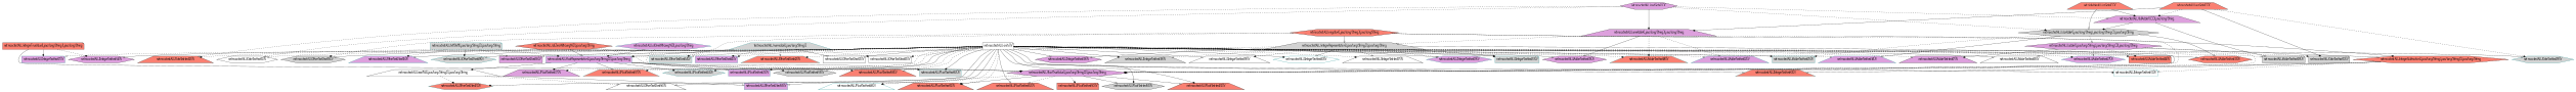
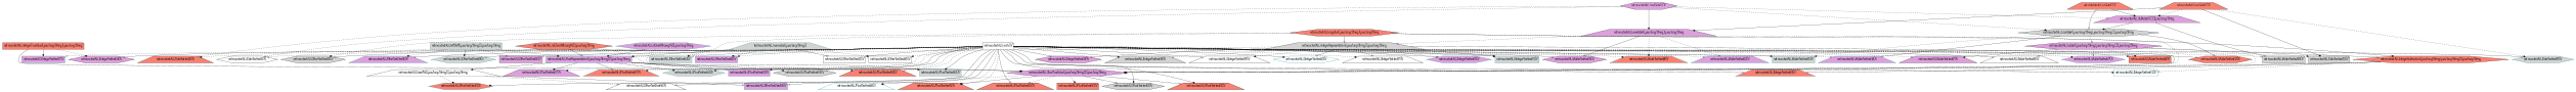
  digraph {
    fontname="Comic Neue"
    node [color=black fillcolor=plum fontname="Comic Neue" shape=trapezium style=filled]
    edge [arrowhead=diamond fontname="Comic Neue" style=solid]
    "net.mooctest.ALU.integerTrueValue(Ljava/lang/String;)Ljava/lang/String;" [fillcolor=salmon shape=note]
    "net.mooctest.ALU.floatTrueValue(Ljava/lang/String;II)Ljava/lang/String;" [shape=hexagon]
    "net.mooctest.ALUIntegerTest.test17()V" [color=teal shape=note]
    "net.mooctest.ALUIntegerTest.test54()V" [shape=hexagon]
    "net.mooctest.ALUFloatTest.test51()V" [fillcolor=salmon]
    "net.mooctest.ALUFloatTest.test52()V" [fillcolor=salmon]
    "net.mooctest.ALUFloatTest.test50()V" [fillcolor=salmon shape=note]
    "net.mooctest.ALUFloatTest.test53()V" [fillcolor=lightgrey shape=hexagon]
    "net.mooctest.ALUFloatTest.test22()V" [fillcolor=salmon]
    "net.mooctest.ALUFloatTest.test46()V" [color=teal fillcolor=white]
    "net.mooctest.ALU.andGate(CC)C" [shape=hexagon]
    "net.mooctest.ALU.oneAdder(Ljava/lang/String;)Ljava/lang/String;"
    "net.mooctest.ALU.claAdder(Ljava/lang/String;Ljava/lang/String;C)Ljava/lang/String;" [fillcolor=lightgrey shape=hexagon]
    "net.mooctest.ALUGateTest.test31()V" [fillcolor=white shape=hexagon]
    "net.mooctest.ALU.fullAdder(CCC)Ljava/lang/String;"
    "net.mooctest.ALUGateTest.test32()V" [fillcolor=salmon]
    "net.mooctest.ALUAdderTest.test48()V" [color=teal fillcolor=salmon]
    "net.mooctest.ALUAdderTest.test35()V" [shape=hexagon]
    "net.mooctest.ALU.integerRepresentation(Ljava/lang/String;I)Ljava/lang/String;" [fillcolor=lightgrey]
    "net.mooctest.ALUAdderTest.test12()V" [color=teal]
    "net.mooctest.ALUAdderTest.test33()V" [fillcolor=salmon shape=hexagon]
    "net.mooctest.ALUAdderTest.test25()V" [color=teal fillcolor=lightgrey shape=note]
    "net.mooctest.ALU.adder(Ljava/lang/String;Ljava/lang/String;CI)Ljava/lang/String;" [shape=hexagon]
    "net.mooctest.ALUAdderTest.test34()V" [color=teal]
    "net.mooctest.ALUAdderTest.test28()V" [fillcolor=lightgrey shape=note]
    "net.mooctest.ALU.floatRepresentation(Ljava/lang/String;II)Ljava/lang/String;" [color=teal shape=note]
    "net.mooctest.ALUIntegerTest.test20()V" [color=teal fillcolor=lightgrey shape=note]
    "net.mooctest.ALUIntegerTest.test08()V" [shape=hexagon]
    "net.mooctest.ALUIntegerTest.test38()V" [fillcolor=lightgrey]
    "net.mooctest.ALUIntegerTest.test39()V" [fillcolor=white]
    "net.mooctest.ALUIntegerTest.test40()V" [color=teal fillcolor=white shape=hexagon]
    "net.mooctest.ALUIntegerTest.test37()V" [fillcolor=white]
    "net.mooctest.ALUIntegerTest.test19()V" [color=teal shape=hexagon]
    "net.mooctest.ALU.integerSubtraction(Ljava/lang/String;Ljava/lang/String;I)Ljava/lang/String;" [fillcolor=salmon shape=hexagon]
    "net.mooctest.ALUAdderTest.test47()V"
    "net.mooctest.ALUAdderTest.test45()V" [fillcolor=white]
    "net.mooctest.ALUAdderTest.test27()V" [color=teal shape=hexagon]
    "net.mooctest.ALUAdderTest.test44()V" [fillcolor=salmon shape=note]
    "net.mooctest.ALUFloatTest.test23()V" [color=teal shape=note]
    "net.mooctest.ALU.ieee754(Ljava/lang/String;I)Ljava/lang/String;" [fillcolor=white]
    "net.mooctest.ALUFloatTest.test59()V" [fillcolor=lightgrey shape=hexagon]
    "net.mooctest.ALUFloatTest.test58()V" [fillcolor=salmon]
    "net.mooctest.ALUFloatTest.test60()V" [color=teal fillcolor=lightgrey shape=note]
    "net.mooctest.ALUFloatTest.test07()V"
    "net.mooctest.ALUFloatTest.test57()V" [color=teal fillcolor=salmon]
    "net.mooctest.ALUFloatTest.test24()V" [color=teal fillcolor=lightgrey shape=hexagon]
    "net.mooctest.ALUOtherTest2.test21()V" [color=teal fillcolor=salmon shape=hexagon]
    "net.mooctest.ALUOtherTest2.test56()V" [fillcolor=white]
    "net.mooctest.ALUOtherTest2.test55()V" [color=teal shape=note]
    "net.mooctest.ALUIntegerTest.test61()V" [color=teal fillcolor=salmon]
    "net.mooctest.ALUIntegerTest.test01()V" [color=teal fillcolor=white shape=note]
    "net.mooctest.ALU.leftShift(Ljava/lang/String;I)Ljava/lang/String;" [color=teal fillcolor=lightgrey shape=note]
    "net.mooctest.ALUOtherTest2.test49()V" [color=teal fillcolor=lightgrey shape=hexagon]
    "net.mooctest.ALUOtherTest2.test16()V" [shape=note]
    "net.mooctest.ALUOtherTest2.test15()V" [color=teal]
    "net.mooctest.ALU.allZeroWithLength(I)Ljava/lang/String;" [fillcolor=salmon shape=hexagon]
    n57 [color=teal fillcolor=lightgrey label="test.mooctest.ALU.normalize(Ljava/lang/String;)I"]
    "net.mooctest.ALUOtherTest1.test13()V" [fillcolor=white shape=note]
    "net.mooctest.ALUOtherTest1.test43()V" [fillcolor=white shape=note]
    "net.mooctest.ALUOtherTest1.test41()V" [color=teal shape=note]
-   "net.mooctest.ALUOtherTest1.test42()V" [color=teal fillcolor=salmon]
    "net.mooctest.ALU.allOneWithLength(I)Ljava/lang/String;" [color=teal shape=hexagon]
    "net.mooctest.ALU.xorGate(CC)C" [fillcolor=salmon]
    "net.mooctest.ALUGateTest.test30()V" [fillcolor=lightgrey shape=note]
    "net.mooctest.ALUGateTest.test29()V" [color=teal fillcolor=lightgrey shape=hexagon]
    "net.mooctest.ALU.negation(Ljava/lang/String;)Ljava/lang/String;" [fillcolor=salmon shape=hexagon]
    "net.mooctest.ALUOtherTest1.test14()V" [color=teal fillcolor=lightgrey shape=note]
    "net.mooctest.ALUOtherTest1.test36()V" [fillcolor=lightgrey shape=hexagon]
    n69 [fillcolor=salmon label="net.claAdder.ALU.orGate(CC)C"]
    "net.mooctest.ALU.<init>()V" [fillcolor=white shape=note]
    "net.mooctest.ALU.integerTrueValue(Ljava/lang/String;)Ljava/lang/String;" -> "net.mooctest.ALU.floatTrueValue(Ljava/lang/String;II)Ljava/lang/String;" [arrowhead=onormal]
    "net.mooctest.ALU.integerTrueValue(Ljava/lang/String;)Ljava/lang/String;" -> "net.mooctest.ALUIntegerTest.test17()V"
    "net.mooctest.ALU.integerTrueValue(Ljava/lang/String;)Ljava/lang/String;" -> "net.mooctest.ALUIntegerTest.test54()V" [style=dashed]
    "net.mooctest.ALU.floatTrueValue(Ljava/lang/String;II)Ljava/lang/String;" -> "net.mooctest.ALUFloatTest.test51()V"
    "net.mooctest.ALU.floatTrueValue(Ljava/lang/String;II)Ljava/lang/String;" -> "net.mooctest.ALUFloatTest.test52()V" [arrowhead=onormal style=dashed]
    "net.mooctest.ALU.floatTrueValue(Ljava/lang/String;II)Ljava/lang/String;" -> "net.mooctest.ALUFloatTest.test50()V" [style=dashed]
    "net.mooctest.ALU.floatTrueValue(Ljava/lang/String;II)Ljava/lang/String;" -> "net.mooctest.ALUFloatTest.test53()V" [arrowhead=onormal]
    "net.mooctest.ALU.floatTrueValue(Ljava/lang/String;II)Ljava/lang/String;" -> "net.mooctest.ALUFloatTest.test22()V" [arrowhead=onormal]
    "net.mooctest.ALU.floatTrueValue(Ljava/lang/String;II)Ljava/lang/String;" -> "net.mooctest.ALUFloatTest.test46()V" [arrowhead=onormal style=dashed]
    "net.mooctest.ALU.andGate(CC)C" -> "net.mooctest.ALU.oneAdder(Ljava/lang/String;)Ljava/lang/String;"
    "net.mooctest.ALU.andGate(CC)C" -> "net.mooctest.ALU.claAdder(Ljava/lang/String;Ljava/lang/String;C)Ljava/lang/String;" [style=dashed]
    "net.mooctest.ALU.andGate(CC)C" -> "net.mooctest.ALUGateTest.test31()V" [arrowhead=onormal style=dashed]
    "net.mooctest.ALU.andGate(CC)C" -> "net.mooctest.ALU.fullAdder(CCC)Ljava/lang/String;" [arrowhead=onormal style=dashed]
    "net.mooctest.ALU.andGate(CC)C" -> "net.mooctest.ALUGateTest.test32()V" [arrowhead=onormal style=dashed]
    "net.mooctest.ALU.oneAdder(Ljava/lang/String;)Ljava/lang/String;" -> "net.mooctest.ALUAdderTest.test48()V" [style=dashed]
    "net.mooctest.ALU.oneAdder(Ljava/lang/String;)Ljava/lang/String;" -> "net.mooctest.ALUAdderTest.test35()V" [arrowhead=onormal]
    "net.mooctest.ALU.oneAdder(Ljava/lang/String;)Ljava/lang/String;" -> "net.mooctest.ALU.integerRepresentation(Ljava/lang/String;I)Ljava/lang/String;" [arrowhead=onormal style=dashed]
    "net.mooctest.ALU.oneAdder(Ljava/lang/String;)Ljava/lang/String;" -> "net.mooctest.ALUAdderTest.test12()V" [arrowhead=onormal style=dashed]
    "net.mooctest.ALU.claAdder(Ljava/lang/String;Ljava/lang/String;C)Ljava/lang/String;" -> "net.mooctest.ALUAdderTest.test33()V" [arrowhead=onormal]
    "net.mooctest.ALU.claAdder(Ljava/lang/String;Ljava/lang/String;C)Ljava/lang/String;" -> "net.mooctest.ALUAdderTest.test25()V" [style=dashed]
    "net.mooctest.ALU.claAdder(Ljava/lang/String;Ljava/lang/String;C)Ljava/lang/String;" -> "net.mooctest.ALU.adder(Ljava/lang/String;Ljava/lang/String;CI)Ljava/lang/String;" [arrowhead=onormal style=dashed]
    "net.mooctest.ALU.claAdder(Ljava/lang/String;Ljava/lang/String;C)Ljava/lang/String;" -> "net.mooctest.ALUAdderTest.test34()V" [arrowhead=onormal]
    "net.mooctest.ALU.fullAdder(CCC)Ljava/lang/String;" -> "net.mooctest.ALU.claAdder(Ljava/lang/String;Ljava/lang/String;C)Ljava/lang/String;"
    "net.mooctest.ALU.fullAdder(CCC)Ljava/lang/String;" -> "net.mooctest.ALUAdderTest.test28()V" [arrowhead=onormal]
    "net.mooctest.ALU.integerRepresentation(Ljava/lang/String;I)Ljava/lang/String;" -> "net.mooctest.ALU.floatTrueValue(Ljava/lang/String;II)Ljava/lang/String;"
    "net.mooctest.ALU.integerRepresentation(Ljava/lang/String;I)Ljava/lang/String;" -> "net.mooctest.ALU.floatRepresentation(Ljava/lang/String;II)Ljava/lang/String;" [arrowhead=onormal style=dashed]
    "net.mooctest.ALU.integerRepresentation(Ljava/lang/String;I)Ljava/lang/String;" -> "net.mooctest.ALUIntegerTest.test20()V"
    "net.mooctest.ALU.integerRepresentation(Ljava/lang/String;I)Ljava/lang/String;" -> "net.mooctest.ALUIntegerTest.test08()V" [arrowhead=onormal]
    "net.mooctest.ALU.integerRepresentation(Ljava/lang/String;I)Ljava/lang/String;" -> "net.mooctest.ALUIntegerTest.test38()V" [arrowhead=onormal style=dashed]
    "net.mooctest.ALU.integerRepresentation(Ljava/lang/String;I)Ljava/lang/String;" -> "net.mooctest.ALUIntegerTest.test39()V" [style=dashed]
    "net.mooctest.ALU.integerRepresentation(Ljava/lang/String;I)Ljava/lang/String;" -> "net.mooctest.ALUIntegerTest.test40()V" [arrowhead=onormal]
    "net.mooctest.ALU.integerRepresentation(Ljava/lang/String;I)Ljava/lang/String;" -> "net.mooctest.ALUIntegerTest.test37()V" [arrowhead=onormal style=dashed]
    "net.mooctest.ALU.integerRepresentation(Ljava/lang/String;I)Ljava/lang/String;" -> "net.mooctest.ALUIntegerTest.test19()V" [arrowhead=onormal style=dashed]
    "net.mooctest.ALU.adder(Ljava/lang/String;Ljava/lang/String;CI)Ljava/lang/String;" -> "net.mooctest.ALU.floatTrueValue(Ljava/lang/String;II)Ljava/lang/String;" [style=dashed]
    "net.mooctest.ALU.adder(Ljava/lang/String;Ljava/lang/String;CI)Ljava/lang/String;" -> "net.mooctest.ALU.integerSubtraction(Ljava/lang/String;Ljava/lang/String;I)Ljava/lang/String;" [arrowhead=onormal]
    "net.mooctest.ALU.adder(Ljava/lang/String;Ljava/lang/String;CI)Ljava/lang/String;" -> "net.mooctest.ALUAdderTest.test47()V"
    "net.mooctest.ALU.adder(Ljava/lang/String;Ljava/lang/String;CI)Ljava/lang/String;" -> "net.mooctest.ALUAdderTest.test45()V" [arrowhead=onormal style=dashed]
    "net.mooctest.ALU.adder(Ljava/lang/String;Ljava/lang/String;CI)Ljava/lang/String;" -> "net.mooctest.ALUAdderTest.test27()V" [arrowhead=onormal style=dashed]
    "net.mooctest.ALU.adder(Ljava/lang/String;Ljava/lang/String;CI)Ljava/lang/String;" -> "net.mooctest.ALUAdderTest.test44()V" [style=dashed]
    "net.mooctest.ALU.floatRepresentation(Ljava/lang/String;II)Ljava/lang/String;" -> "net.mooctest.ALUFloatTest.test23()V" [arrowhead=onormal]
    "net.mooctest.ALU.floatRepresentation(Ljava/lang/String;II)Ljava/lang/String;" -> "net.mooctest.ALU.ieee754(Ljava/lang/String;I)Ljava/lang/String;"
    "net.mooctest.ALU.floatRepresentation(Ljava/lang/String;II)Ljava/lang/String;" -> "net.mooctest.ALUFloatTest.test59()V"
    "net.mooctest.ALU.floatRepresentation(Ljava/lang/String;II)Ljava/lang/String;" -> "net.mooctest.ALUFloatTest.test58()V" [style=dashed]
    "net.mooctest.ALU.floatRepresentation(Ljava/lang/String;II)Ljava/lang/String;" -> "net.mooctest.ALUFloatTest.test60()V"
    "net.mooctest.ALU.floatRepresentation(Ljava/lang/String;II)Ljava/lang/String;" -> "net.mooctest.ALUFloatTest.test07()V"
    "net.mooctest.ALU.floatRepresentation(Ljava/lang/String;II)Ljava/lang/String;" -> "net.mooctest.ALUFloatTest.test57()V" [arrowhead=onormal]
    "net.mooctest.ALU.floatRepresentation(Ljava/lang/String;II)Ljava/lang/String;" -> "net.mooctest.ALUFloatTest.test24()V"
    "net.mooctest.ALU.integerSubtraction(Ljava/lang/String;Ljava/lang/String;I)Ljava/lang/String;" -> "net.mooctest.ALU.floatTrueValue(Ljava/lang/String;II)Ljava/lang/String;" [arrowhead=onormal]
    "net.mooctest.ALU.integerSubtraction(Ljava/lang/String;Ljava/lang/String;I)Ljava/lang/String;" -> "net.mooctest.ALUIntegerTest.test61()V" [arrowhead=onormal]
    "net.mooctest.ALU.integerSubtraction(Ljava/lang/String;Ljava/lang/String;I)Ljava/lang/String;" -> "net.mooctest.ALUIntegerTest.test01()V" [arrowhead=onormal style=dashed]
    "net.mooctest.ALU.ieee754(Ljava/lang/String;I)Ljava/lang/String;" -> "net.mooctest.ALUOtherTest2.test21()V" [style=dashed]
    "net.mooctest.ALU.ieee754(Ljava/lang/String;I)Ljava/lang/String;" -> "net.mooctest.ALUOtherTest2.test56()V" [arrowhead=onormal style=dashed]
    "net.mooctest.ALU.ieee754(Ljava/lang/String;I)Ljava/lang/String;" -> "net.mooctest.ALUOtherTest2.test55()V" [arrowhead=onormal]
    "net.mooctest.ALU.leftShift(Ljava/lang/String;I)Ljava/lang/String;" -> "net.mooctest.ALU.floatRepresentation(Ljava/lang/String;II)Ljava/lang/String;" [style=dashed]
    "net.mooctest.ALU.leftShift(Ljava/lang/String;I)Ljava/lang/String;" -> "net.mooctest.ALUOtherTest2.test49()V"
    "net.mooctest.ALU.leftShift(Ljava/lang/String;I)Ljava/lang/String;" -> "net.mooctest.ALUOtherTest2.test16()V" [arrowhead=onormal style=dashed]
    "net.mooctest.ALU.leftShift(Ljava/lang/String;I)Ljava/lang/String;" -> "net.mooctest.ALUOtherTest2.test15()V" [style=dashed]
    "net.mooctest.ALU.allZeroWithLength(I)Ljava/lang/String;" -> "net.mooctest.ALU.floatTrueValue(Ljava/lang/String;II)Ljava/lang/String;" [style=dashed]
    "net.mooctest.ALU.allZeroWithLength(I)Ljava/lang/String;" -> "net.mooctest.ALU.floatRepresentation(Ljava/lang/String;II)Ljava/lang/String;" [arrowhead=onormal]
    n57 -> "net.mooctest.ALU.floatRepresentation(Ljava/lang/String;II)Ljava/lang/String;"
    n57 -> "net.mooctest.ALUOtherTest1.test13()V" [arrowhead=onormal]
    n57 -> "net.mooctest.ALUOtherTest1.test43()V" [style=dashed]
    n57 -> "net.mooctest.ALUOtherTest1.test41()V" [style=dashed]
-   n57 -> "net.mooctest.ALUOtherTest1.test42()V" [arrowhead=onormal style=dashed]
    "net.mooctest.ALU.allOneWithLength(I)Ljava/lang/String;" -> "net.mooctest.ALU.floatTrueValue(Ljava/lang/String;II)Ljava/lang/String;" [style=dashed]
    "net.mooctest.ALU.allOneWithLength(I)Ljava/lang/String;" -> "net.mooctest.ALU.floatRepresentation(Ljava/lang/String;II)Ljava/lang/String;"
    "net.mooctest.ALU.xorGate(CC)C" -> "net.mooctest.ALU.oneAdder(Ljava/lang/String;)Ljava/lang/String;"
    "net.mooctest.ALU.xorGate(CC)C" -> "net.mooctest.ALU.fullAdder(CCC)Ljava/lang/String;" [style=dashed]
    "net.mooctest.ALU.xorGate(CC)C" -> "net.mooctest.ALUGateTest.test30()V"
    "net.mooctest.ALU.xorGate(CC)C" -> "net.mooctest.ALUGateTest.test29()V" [style=dashed]
    "net.mooctest.ALU.negation(Ljava/lang/String;)Ljava/lang/String;" -> "net.mooctest.ALU.floatTrueValue(Ljava/lang/String;II)Ljava/lang/String;" [style=dashed]
    "net.mooctest.ALU.negation(Ljava/lang/String;)Ljava/lang/String;" -> "net.mooctest.ALU.integerRepresentation(Ljava/lang/String;I)Ljava/lang/String;" [arrowhead=onormal]
    "net.mooctest.ALU.negation(Ljava/lang/String;)Ljava/lang/String;" -> "net.mooctest.ALU.integerSubtraction(Ljava/lang/String;Ljava/lang/String;I)Ljava/lang/String;"
    "net.mooctest.ALU.negation(Ljava/lang/String;)Ljava/lang/String;" -> "net.mooctest.ALUOtherTest1.test14()V" [style=dashed]
    "net.mooctest.ALU.negation(Ljava/lang/String;)Ljava/lang/String;" -> "net.mooctest.ALUOtherTest1.test36()V" [style=dashed]
    n69 -> "net.mooctest.ALU.claAdder(Ljava/lang/String;Ljava/lang/String;C)Ljava/lang/String;" [arrowhead=onormal]
    n69 -> "net.mooctest.ALU.fullAdder(CCC)Ljava/lang/String;"
    "net.mooctest.ALU.<init>()V" -> "net.mooctest.ALUIntegerTest.test17()V" [arrowhead=onormal style=dashed]
    "net.mooctest.ALU.<init>()V" -> "net.mooctest.ALUIntegerTest.test54()V" [arrowhead=onormal]
    "net.mooctest.ALU.<init>()V" -> "net.mooctest.ALUFloatTest.test51()V" [style=dashed]
    "net.mooctest.ALU.<init>()V" -> "net.mooctest.ALUFloatTest.test52()V" [arrowhead=onormal]
    "net.mooctest.ALU.<init>()V" -> "net.mooctest.ALUFloatTest.test53()V"
    "net.mooctest.ALU.<init>()V" -> "net.mooctest.ALUFloatTest.test22()V"
    "net.mooctest.ALU.<init>()V" -> "net.mooctest.ALUFloatTest.test46()V" [style=dashed]
    "net.mooctest.ALU.<init>()V" -> "net.mooctest.ALUGateTest.test31()V" [arrowhead=onormal style=dashed]
    "net.mooctest.ALU.<init>()V" -> "net.mooctest.ALUGateTest.test32()V" [style=dashed]
    "net.mooctest.ALU.<init>()V" -> "net.mooctest.ALUAdderTest.test48()V" [style=dashed]
    "net.mooctest.ALU.<init>()V" -> "net.mooctest.ALUAdderTest.test35()V" [arrowhead=onormal]
    "net.mooctest.ALU.<init>()V" -> "net.mooctest.ALUAdderTest.test12()V" [arrowhead=onormal style=dashed]
    "net.mooctest.ALU.<init>()V" -> "net.mooctest.ALUAdderTest.test33()V" [arrowhead=onormal]
    "net.mooctest.ALU.<init>()V" -> "net.mooctest.ALUAdderTest.test25()V"
    "net.mooctest.ALU.<init>()V" -> "net.mooctest.ALUAdderTest.test34()V" [arrowhead=onormal style=dashed]
    "net.mooctest.ALU.<init>()V" -> "net.mooctest.ALUAdderTest.test28()V" [arrowhead=onormal style=dashed]
    "net.mooctest.ALU.<init>()V" -> "net.mooctest.ALUIntegerTest.test20()V"
    "net.mooctest.ALU.<init>()V" -> "net.mooctest.ALUIntegerTest.test08()V" [arrowhead=onormal]
    "net.mooctest.ALU.<init>()V" -> "net.mooctest.ALUIntegerTest.test38()V"
    "net.mooctest.ALU.<init>()V" -> "net.mooctest.ALUIntegerTest.test39()V" [arrowhead=onormal]
    "net.mooctest.ALU.<init>()V" -> "net.mooctest.ALUIntegerTest.test40()V"
    "net.mooctest.ALU.<init>()V" -> "net.mooctest.ALUIntegerTest.test37()V" [style=dashed]
    "net.mooctest.ALU.<init>()V" -> "net.mooctest.ALUIntegerTest.test19()V" [arrowhead=onormal]
    "net.mooctest.ALU.<init>()V" -> "net.mooctest.ALUAdderTest.test47()V" [arrowhead=onormal style=dashed]
    "net.mooctest.ALU.<init>()V" -> "net.mooctest.ALUAdderTest.test45()V" [arrowhead=onormal]
    "net.mooctest.ALU.<init>()V" -> "net.mooctest.ALUAdderTest.test27()V" [style=dashed]
    "net.mooctest.ALU.<init>()V" -> "net.mooctest.ALUAdderTest.test44()V" [style=dashed]
    "net.mooctest.ALU.<init>()V" -> "net.mooctest.ALUFloatTest.test23()V"
    "net.mooctest.ALU.<init>()V" -> "net.mooctest.ALUFloatTest.test59()V" [arrowhead=onormal style=dashed]
    "net.mooctest.ALU.<init>()V" -> "net.mooctest.ALUFloatTest.test58()V" [arrowhead=onormal style=dashed]
    "net.mooctest.ALU.<init>()V" -> "net.mooctest.ALUFloatTest.test60()V"
    "net.mooctest.ALU.<init>()V" -> "net.mooctest.ALUFloatTest.test07()V" [style=dashed]
    "net.mooctest.ALU.<init>()V" -> "net.mooctest.ALUFloatTest.test57()V" [style=dashed]
    "net.mooctest.ALU.<init>()V" -> "net.mooctest.ALUFloatTest.test24()V"
    "net.mooctest.ALU.<init>()V" -> "net.mooctest.ALUOtherTest2.test21()V"
    "net.mooctest.ALU.<init>()V" -> "net.mooctest.ALUOtherTest2.test56()V" [arrowhead=onormal]
    "net.mooctest.ALU.<init>()V" -> "net.mooctest.ALUOtherTest2.test55()V" [arrowhead=onormal]
    "net.mooctest.ALU.<init>()V" -> "net.mooctest.ALUIntegerTest.test61()V" [arrowhead=onormal]
    "net.mooctest.ALU.<init>()V" -> "net.mooctest.ALUIntegerTest.test01()V"
    "net.mooctest.ALU.<init>()V" -> "net.mooctest.ALUOtherTest2.test49()V" [arrowhead=onormal]
    "net.mooctest.ALU.<init>()V" -> "net.mooctest.ALUOtherTest2.test16()V" [arrowhead=onormal style=dashed]
    "net.mooctest.ALU.<init>()V" -> "net.mooctest.ALUOtherTest2.test15()V" [arrowhead=onormal]
    "net.mooctest.ALU.<init>()V" -> "net.mooctest.ALUOtherTest1.test13()V" [arrowhead=onormal]
    "net.mooctest.ALU.<init>()V" -> "net.mooctest.ALUOtherTest1.test43()V" [style=dashed]
    "net.mooctest.ALU.<init>()V" -> "net.mooctest.ALUOtherTest1.test41()V" [style=dashed]
-   "net.mooctest.ALU.<init>()V" -> "net.mooctest.ALUOtherTest1.test42()V" [style=dashed]
    "net.mooctest.ALU.<init>()V" -> "net.mooctest.ALUGateTest.test30()V" [style=dashed]
    "net.mooctest.ALU.<init>()V" -> "net.mooctest.ALUGateTest.test29()V" [arrowhead=onormal]
    "net.mooctest.ALU.<init>()V" -> "net.mooctest.ALUOtherTest1.test14()V" [arrowhead=onormal style=dashed]
    "net.mooctest.ALU.<init>()V" -> "net.mooctest.ALUOtherTest1.test36()V" [arrowhead=onormal]
  }
